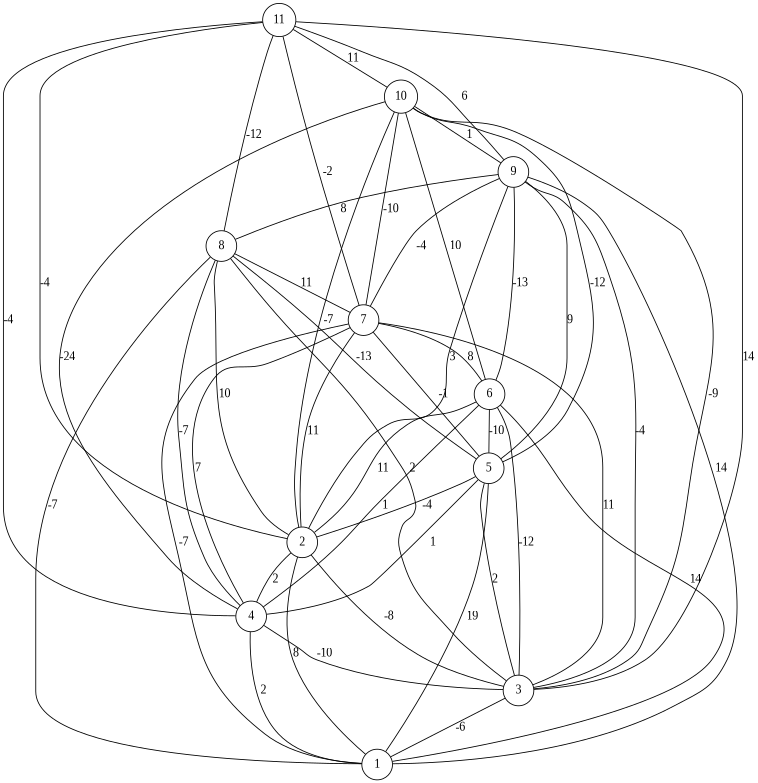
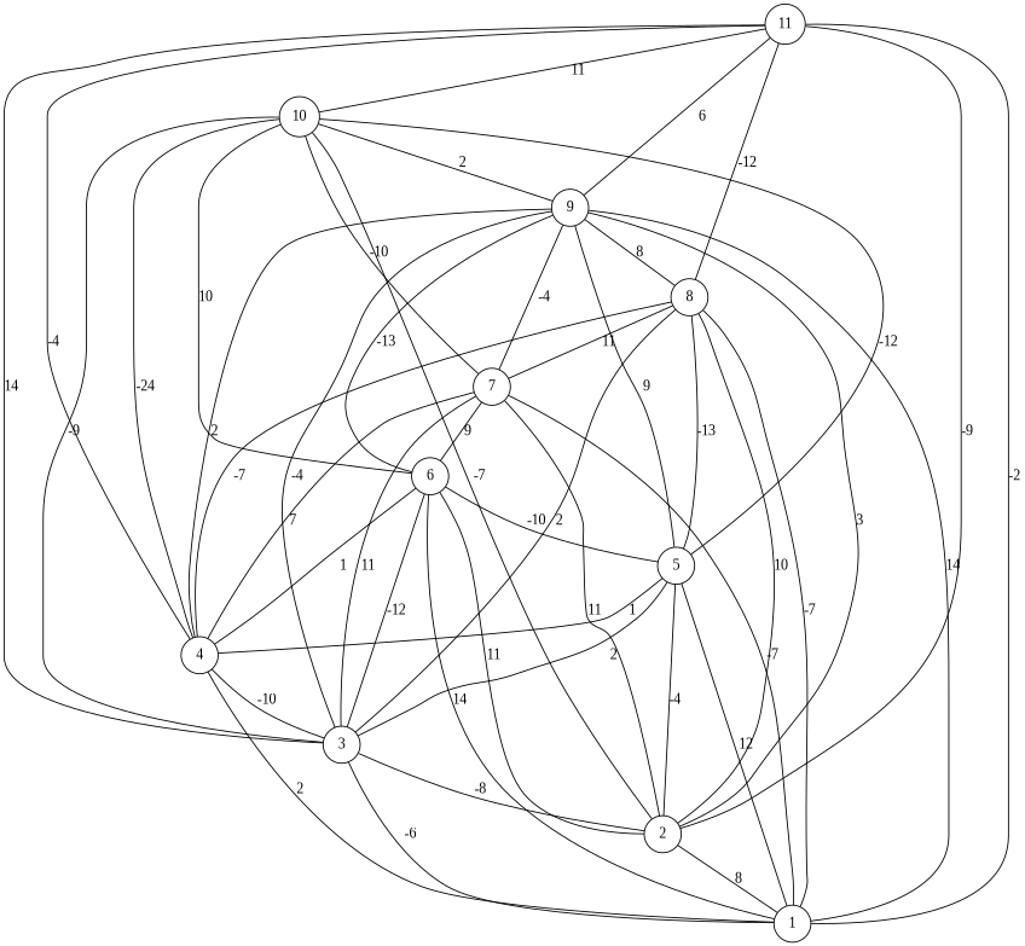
  graph {
    fontname="Liberation Serif"
    node [fontname="Liberation Serif" shape=circle]
    edge [fontname="Liberation Serif"]
    11
    2
    3
    4
    7
    8
    9
    10
    1
    5
    6
-   11 -- 2 [label=-4]
+   11 -- 2 [label=-9]
    11 -- 3 [label=14]
    11 -- 4 [label=-4]
-   11 -- 7 [label=-2]
+   11 -- 1 [label=-2]
    11 -- 8 [label=-12]
    11 -- 9 [label=6]
    11 -- 10 [label=11]
    2 -- 1 [label=8]
    3 -- 2 [label=-8]
    3 -- 1 [label=-6]
    4 -- 3 [label=-10]
    4 -- 1 [label=2]
    7 -- 2 [label=11]
    7 -- 3 [label=11]
    7 -- 4 [label=7]
    7 -- 1 [label=-7]
-   7 -- 5 [label=-1]
-   7 -- 6 [label=8]
+   7 -- 6 [label=9]
    8 -- 2 [label=10]
    8 -- 3 [label=2]
    8 -- 4 [label=-7]
    8 -- 7 [label=11]
    8 -- 1 [label=-7]
    8 -- 5 [label=-13]
    9 -- 2 [label=3]
    9 -- 3 [label=-4]
-   2 -- 4 [label=2]
+   9 -- 4 [label=2]
    9 -- 7 [label=-4]
    9 -- 8 [label=8]
    9 -- 1 [label=14]
    9 -- 5 [label=9]
    9 -- 6 [label=-13]
    10 -- 2 [label=-7]
    10 -- 3 [label=-9]
    10 -- 4 [label=-24]
    10 -- 7 [label=-10]
-   10 -- 9 [label=1]
+   10 -- 9 [label=2]
    10 -- 5 [label=-12]
    10 -- 6 [label=10]
    5 -- 2 [label=-4]
    5 -- 3 [label=2]
    5 -- 4 [label=1]
-   5 -- 1 [label=19]
+   5 -- 1 [label=12]
    6 -- 2 [label=11]
    6 -- 3 [label=-12]
    6 -- 4 [label=1]
    6 -- 1 [label=14]
    6 -- 5 [label=-10]
  }
